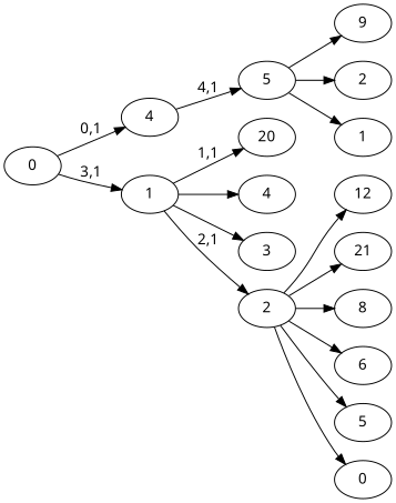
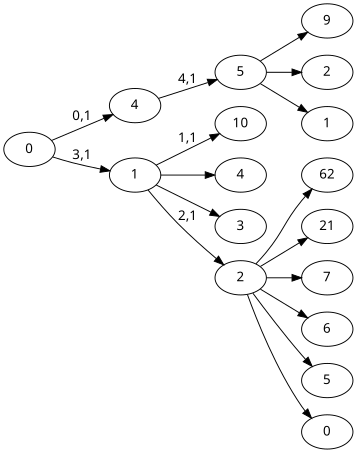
  digraph {
    fontname="Noto Sans"
    rankdir=LR
    node [fontname="Noto Sans"]
    edge [fontname="Noto Sans"]
-   n1 [label=12]
+   n1 [label=62]
    n2 [label=21]
-   n3 [label=20]
+   n3 [label=10]
    n4 [label=9]
-   n5 [label=8]
+   n5 [label=7]
    n6 [label=6]
    n7 [label=5]
    n8 [label=4]
    n9 [label=3]
    n10 [label=2]
    n11 [label=1]
    5
    4
    n14 [label=0]
    2
    1
    0
    5 -> n4
    5 -> n10
    5 -> n11
    4 -> 5 [label="4,1"]
    2 -> n1
    2 -> n2
    2 -> n5
    2 -> n6
    2 -> n7
    2 -> n14
    1 -> n3 [label="1,1"]
    1 -> n8
    1 -> n9
    1 -> 2 [label="2,1"]
    0 -> 4 [label="0,1"]
    0 -> 1 [label="3,1"]
  }
